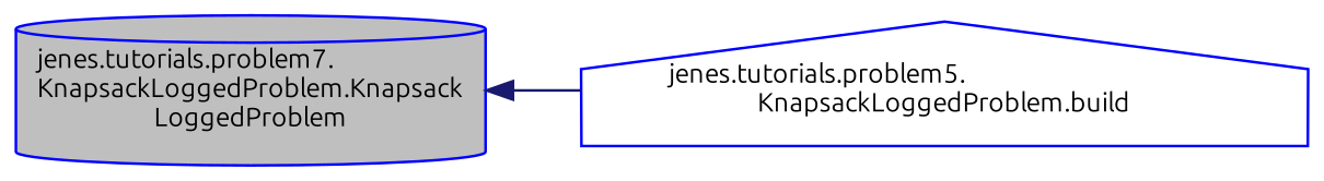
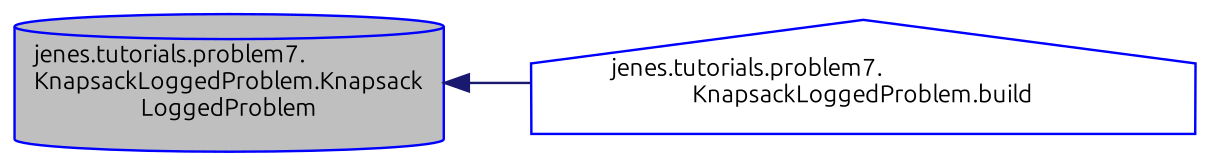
  digraph {
    rankdir=LR
    fontname=Ubuntu
    node [color=blue fontname=Ubuntu fontsize=10 style=filled]
    n1 [fillcolor=grey75 fontcolor=black height=0.2 label="jenes.tutorials.problem7.\lKnapsackLoggedProblem.Knapsack\lLoggedProblem" shape=cylinder width=0.4]
-   n2 [fillcolor=white height=0.2 label="jenes.tutorials.problem5.\lKnapsackLoggedProblem.build" shape=house width=0.4]
+   n2 [fillcolor=white height=0.2 label="jenes.tutorials.problem7.\lKnapsackLoggedProblem.build" shape=house width=0.4]
    n1 -> n2 [color=midnightblue dir=back fontname=Ubuntu fontsize=10 labelfontname=Helvetica labelfontsize=10 style=solid]
  }
